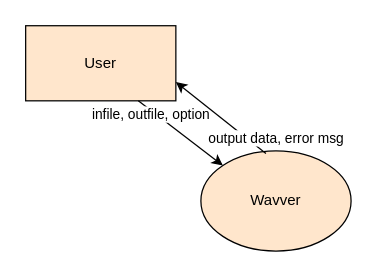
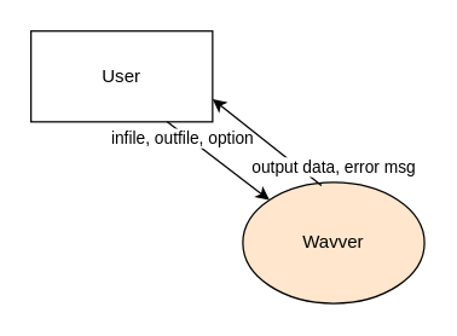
  <mxCell id="0" />
  <mxCell id="1" parent="0" />
- <mxCell id="2" value="User" style="rounded=0;whiteSpace=wrap;html=1;fillColor=#ffe6cc;" vertex="1" parent="1"><mxGeometry x="20" y="20" width="120" height="60" as="geometry" /></mxCell>
+ <mxCell id="2" value="User" style="rounded=0;whiteSpace=wrap;html=1;" vertex="1" parent="1"><mxGeometry x="20" y="20" width="120" height="60" as="geometry" /></mxCell>
  <mxCell id="3" value="Wavver" style="ellipse;whiteSpace=wrap;html=1;fillColor=#ffe6cc;" vertex="1" parent="1"><mxGeometry x="160" y="120" width="120" height="80" as="geometry" /></mxCell>
  <mxCell id="4" value="" style="endArrow=classic;html=1;entryX=0;entryY=0;entryDx=0;entryDy=0;exitX=0.75;exitY=1;exitDx=0;exitDy=0;" edge="1" parent="1" source="2" target="3"><mxGeometry width="50" height="50" relative="1" as="geometry"><mxPoint x="100" y="150" as="sourcePoint" /><mxPoint x="150" y="100" as="targetPoint" /></mxGeometry></mxCell>
  <mxCell id="5" value="infile, outfile, option" style="edgeLabel;html=1;align=center;verticalAlign=middle;resizable=0;points=[];" vertex="1" connectable="0" parent="4"><mxGeometry x="-0.308" y="-4" relative="1" as="geometry"><mxPoint x="-10.6" y="-10.8" as="offset" /></mxGeometry></mxCell>
  <mxCell id="6" value="" style="endArrow=classic;html=1;entryX=1;entryY=0.75;entryDx=0;entryDy=0;exitX=0.433;exitY=0.025;exitDx=0;exitDy=0;exitPerimeter=0;" edge="1" parent="1" source="3" target="2"><mxGeometry width="50" height="50" relative="1" as="geometry"><mxPoint x="190" y="90" as="sourcePoint" /><mxPoint x="240" y="40" as="targetPoint" /></mxGeometry></mxCell>
  <mxCell id="7" value="output data, error msg" style="edgeLabel;html=1;align=center;verticalAlign=middle;resizable=0;points=[];" vertex="1" connectable="0" parent="6"><mxGeometry x="-0.426" relative="1" as="geometry"><mxPoint x="28.42" y="4.14" as="offset" /></mxGeometry></mxCell>
